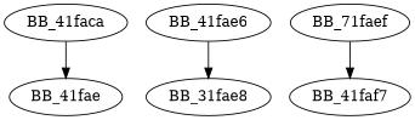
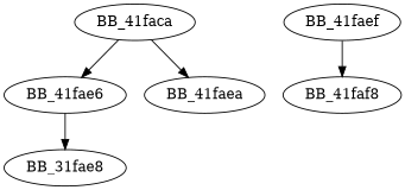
  digraph {
    BB_41faca
    BB_41fae6
-   BB_41faea [label=BB_41fae]
+   BB_41faea
    n4 [label=BB_31fae8]
-   BB_41faef [label=BB_71faef]
-   BB_41faf7
+   BB_41faef
+   BB_41faf7 [label=BB_41faf8]
+   BB_41faca -> BB_41fae6
    BB_41faca -> BB_41faea
    BB_41fae6 -> n4
    BB_41faef -> BB_41faf7
  }
